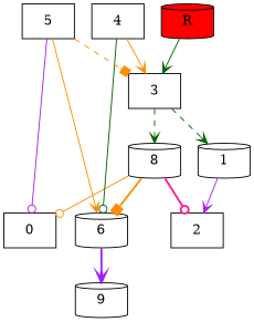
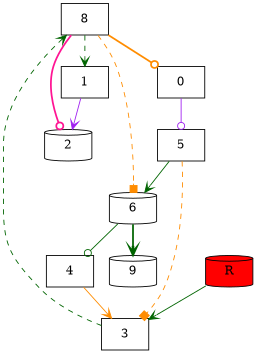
  digraph {
    node [shape=box]
    edge [arrowhead=vee color=darkgreen style=solid]
-   2
-   1 [shape=cylinder]
+   2 [shape=cylinder]
+   1
    3
-   8 [shape=cylinder]
+   8
    6 [shape=cylinder]
    n6 [label=0]
    4
    5
    9 [shape=cylinder]
    R [fillcolor="#ff0000" shape=cylinder style=filled]
    1 -> 2 [color=purple]
-   3 -> 1 [style=dashed]
+   8 -> 1 [style=dashed]
    3 -> 8 [style=dashed]
    8 -> 2 [arrowhead=odot color=deeppink style=bold]
-   8 -> 6 [arrowhead=box color=darkorange style=bold]
-   8 -> n6 [arrowhead=odot color=darkorange]
-   4 -> 6 [arrowhead=odot]
-   6 -> 9 [color=purple style=bold]
+   8 -> 6 [arrowhead=box color=darkorange style=dashed]
+   8 -> n6 [arrowhead=odot color=darkorange style=bold]
+   6 -> 4 [arrowhead=odot]
+   6 -> 9 [style=bold]
    4 -> 3 [color=darkorange]
    5 -> 3 [arrowhead=box color=darkorange style=dashed]
-   5 -> 6 [color=darkorange]
-   5 -> n6 [arrowhead=odot color=purple]
+   5 -> 6
+   n6 -> 5 [arrowhead=odot color=purple]
    R -> 3
  }
